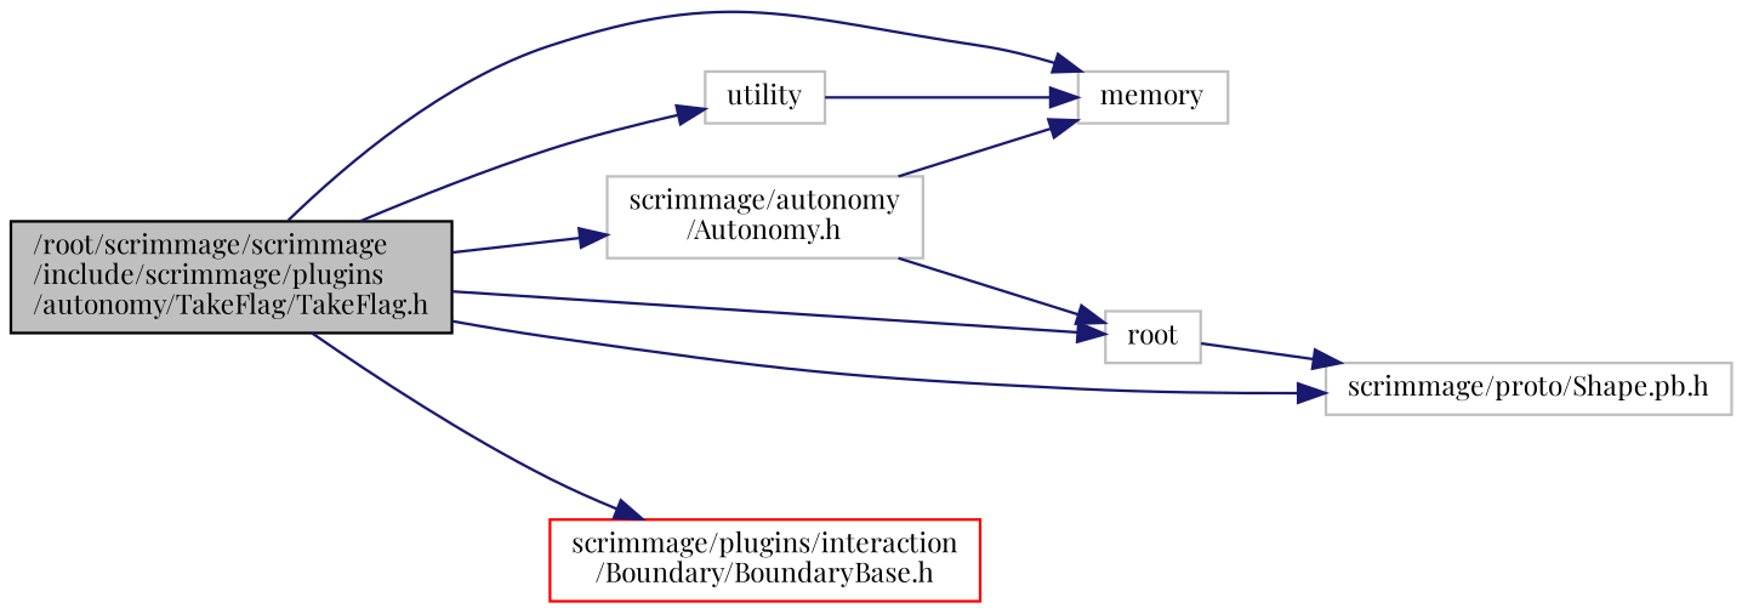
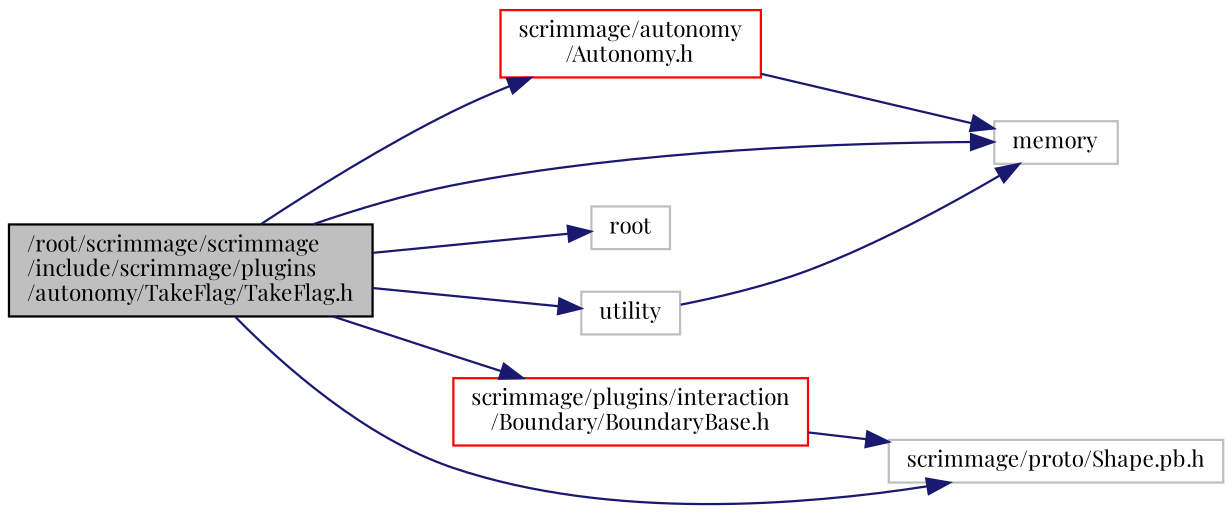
  digraph {
    fontname="Playfair Display"
    rankdir=LR
    node [color=grey75 fillcolor=white fontname="Playfair Display" fontsize=10 shape=record style=filled]
    edge [color=midnightblue fontname="Playfair Display" fontsize=10 labelfontname=Helvetica labelfontsize=10 style=solid]
    n1 [color=black fillcolor=grey75 fontcolor=black height=0.2 label="/root/scrimmage/scrimmage\l/include/scrimmage/plugins\l/autonomy/TakeFlag/TakeFlag.h" width=0.4]
-   n2 [height=0.2 label="scrimmage/autonomy\l/Autonomy.h" width=0.4]
+   n2 [color=red height=0.2 label="scrimmage/autonomy\l/Autonomy.h" width=0.4]
    n3 [height=0.2 label=memory width=0.4]
    n4 [height=0.2 label=root width=0.4]
    n5 [color=red height=0.2 label="scrimmage/plugins/interaction\l/Boundary/BoundaryBase.h" width=0.4]
    n6 [height=0.2 label="scrimmage/proto/Shape.pb.h" width=0.4]
    n7 [height=0.2 label=utility width=0.4]
    n1 -> n2
    n1 -> n3
    n1 -> n4
    n1 -> n5
    n1 -> n6
    n1 -> n7
    n2 -> n3
-   n2 -> n4
-   n4 -> n6
+   n5 -> n6
    n7 -> n3
  }
